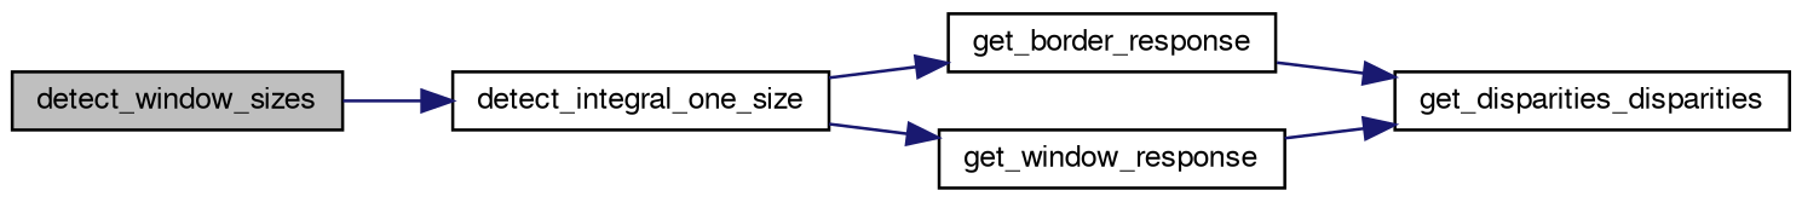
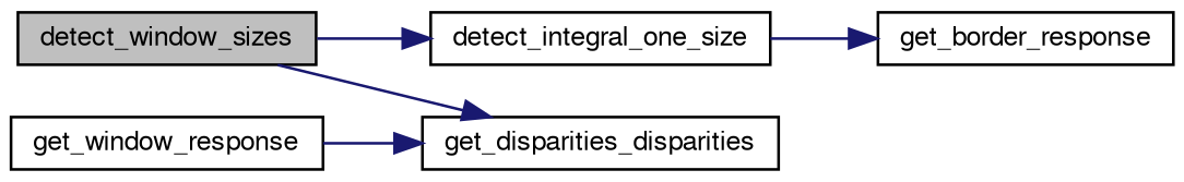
  digraph {
    rankdir=LR
    node [color=black fillcolor=white fontname=FreeSans fontsize=10 shape=record style=filled]
    edge [color=midnightblue fontname=FreeSans fontsize=10 labelfontname=FreeSans labelfontsize=10 style=solid]
    n1 [fillcolor=grey75 fontcolor=black height=0.2 label=detect_window_sizes width=0.4]
    n2 [height=0.2 label=detect_integral_one_size width=0.4]
    n3 [height=0.2 label=get_border_response width=0.4]
    n4 [height=0.2 label=get_window_response width=0.4]
    n5 [height=0.2 label=get_disparities_disparities width=0.4]
    n1 -> n2
    n2 -> n3
-   n2 -> n4
-   n3 -> n5
+   n1 -> n5
    n4 -> n5
  }
